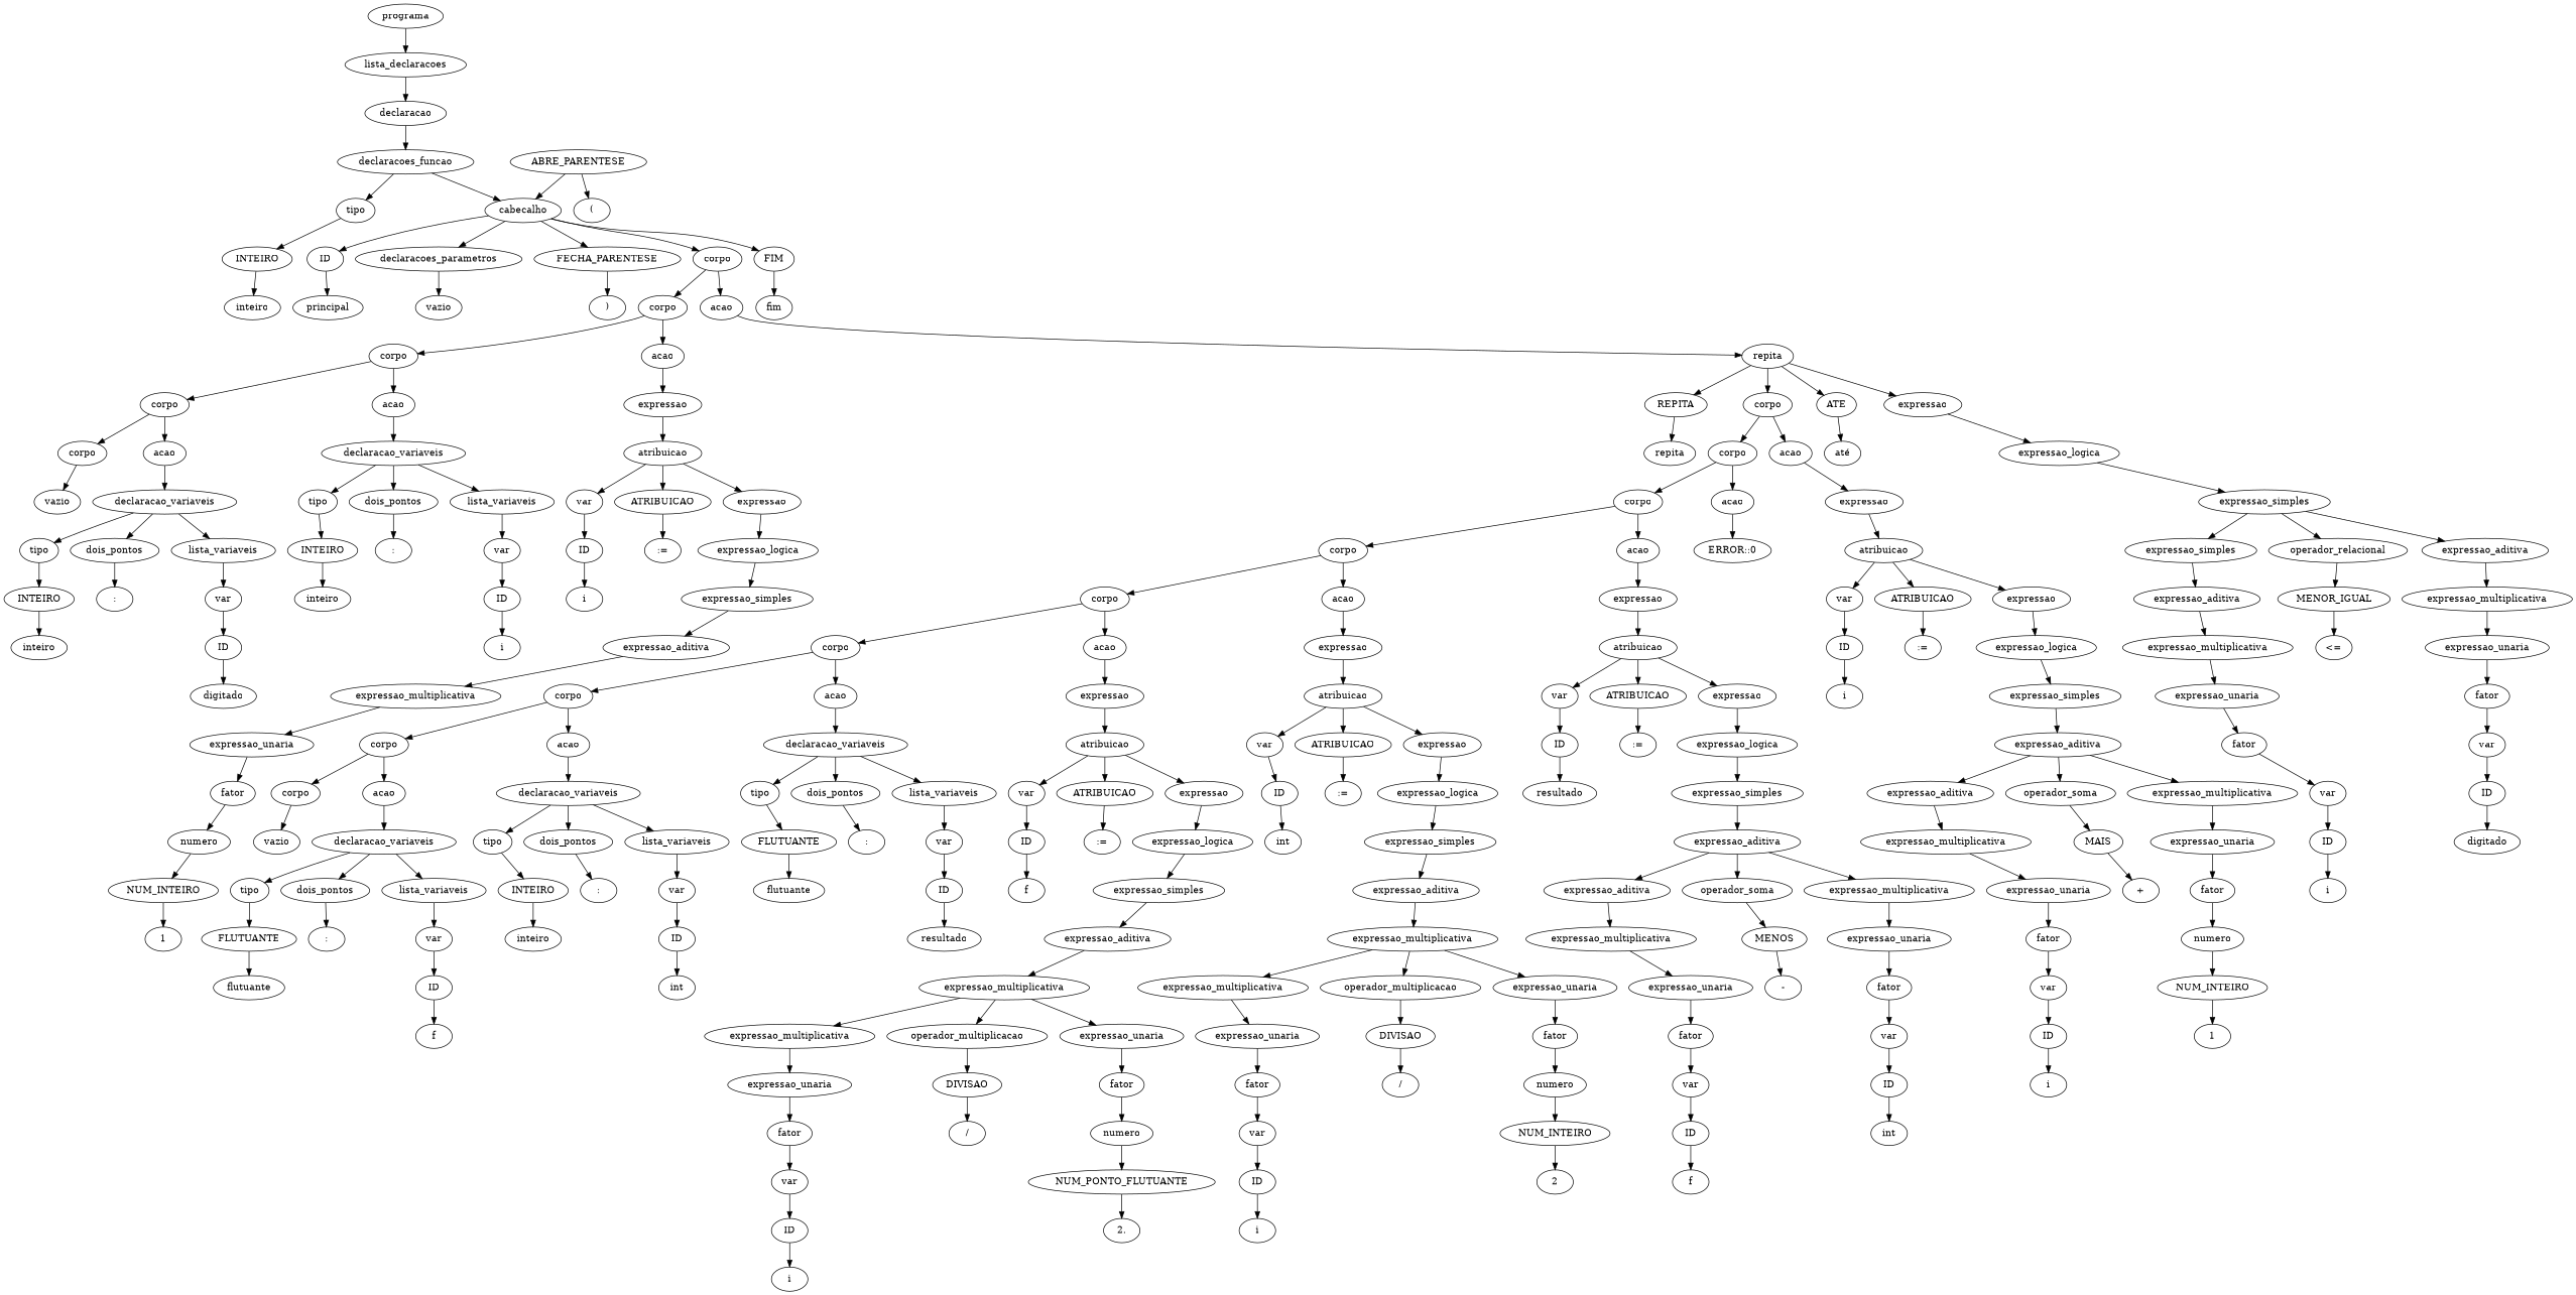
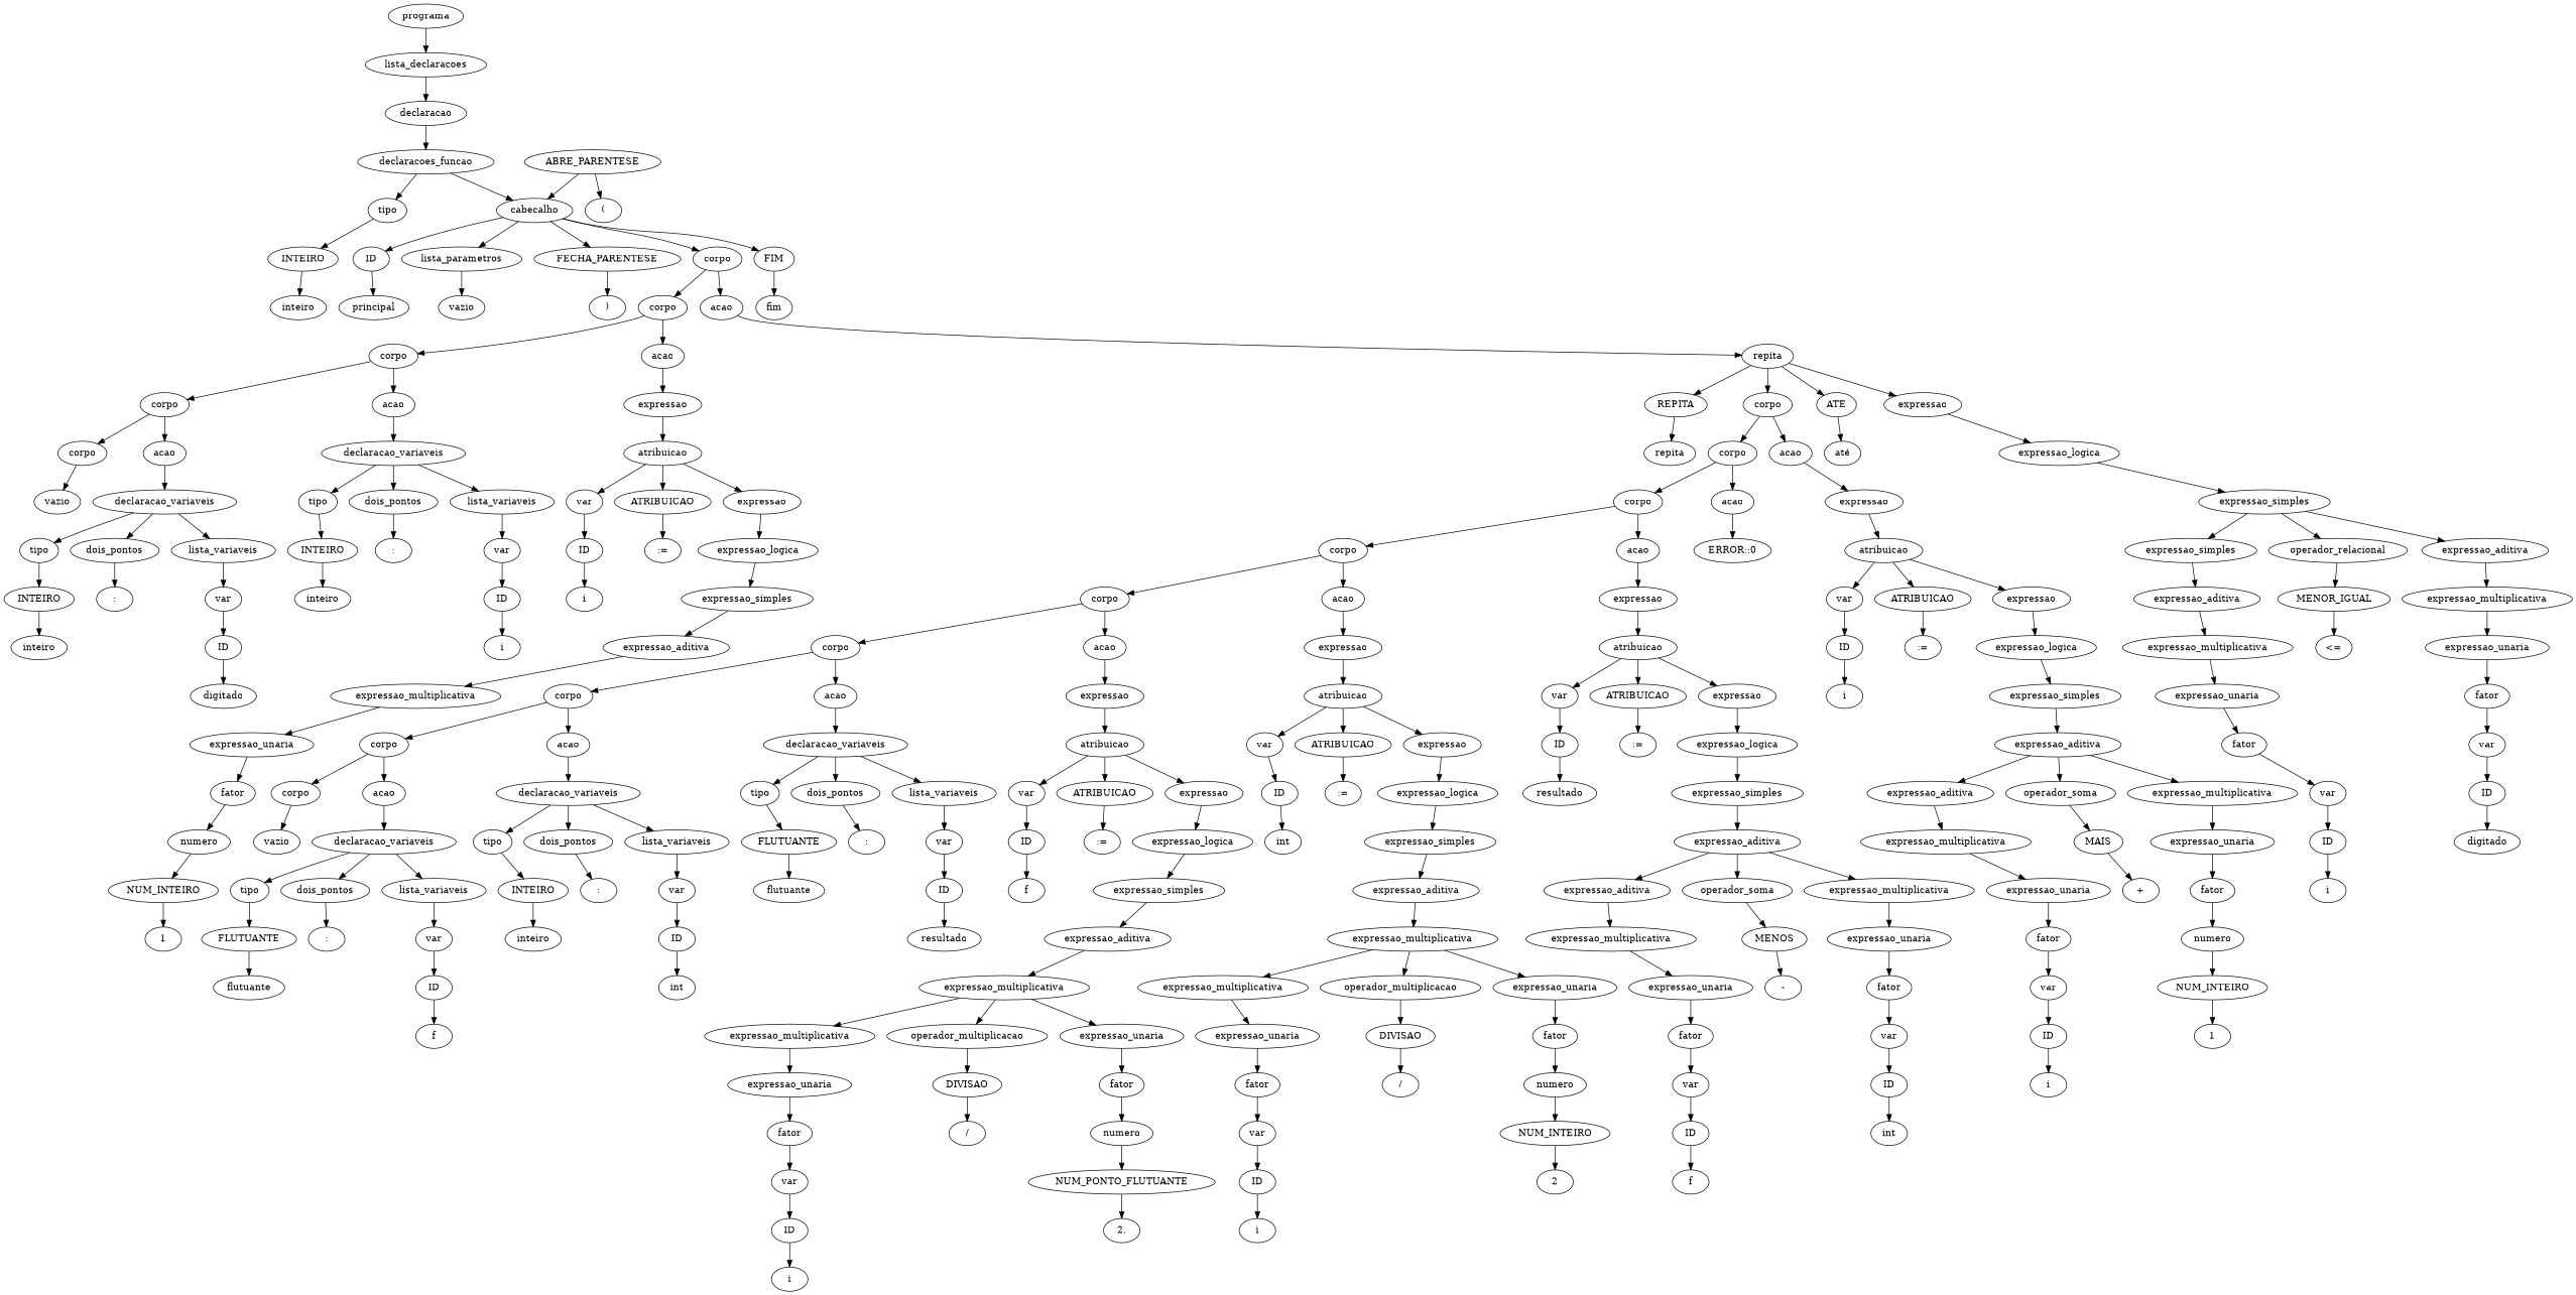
  digraph {
    n1 [label=programa]
    n2 [label=lista_declaracoes]
    n3 [label=declaracao]
    n4 [label=declaracoes_funcao]
    n5 [label=tipo]
    n6 [label=cabecalho]
    n7 [label=INTEIRO]
    n8 [label=ID]
-   n9 [label=declaracoes_parametros]
+   n9 [label=lista_parametros]
    n10 [label=FECHA_PARENTESE]
    n11 [label=corpo]
    n12 [label=FIM]
    n13 [label=inteiro]
    n14 [label=principal]
    n15 [label=ABRE_PARENTESE]
    n16 [label="("]
    n17 [label=vazio]
    n18 [label=")"]
    n19 [label=corpo]
    n20 [label=acao]
    n21 [label=fim]
    n22 [label=corpo]
    n23 [label=acao]
    n24 [label=repita]
    n25 [label=corpo]
    n26 [label=acao]
    n27 [label=expressao]
    n28 [label=corpo]
    n29 [label=acao]
    n30 [label=declaracao_variaveis]
    n31 [label=vazio]
    n32 [label=declaracao_variaveis]
    n33 [label=tipo]
    n34 [label=dois_pontos]
    n35 [label=lista_variaveis]
    n36 [label=INTEIRO]
    n37 [label=":"]
    n38 [label=var]
    n39 [label=inteiro]
    n40 [label=ID]
    n41 [label=digitado]
    n42 [label=tipo]
    n43 [label=dois_pontos]
    n44 [label=lista_variaveis]
    n45 [label=INTEIRO]
    n46 [label=":"]
    n47 [label=var]
    n48 [label=inteiro]
    n49 [label=ID]
    n50 [label=i]
    n51 [label=atribuicao]
    n52 [label=var]
    n53 [label=ATRIBUICAO]
    n54 [label=expressao]
    n55 [label=ID]
    n56 [label=":="]
    n57 [label=expressao_logica]
    n58 [label=i]
    n59 [label=expressao_simples]
    n60 [label=expressao_aditiva]
    n61 [label=expressao_multiplicativa]
    n62 [label=expressao_unaria]
    n63 [label=fator]
    n64 [label=numero]
    n65 [label=NUM_INTEIRO]
    n66 [label=1]
    n67 [label=REPITA]
    n68 [label=corpo]
    n69 [label=ATE]
    n70 [label=expressao]
    n71 [label=repita]
    n72 [label=corpo]
    n73 [label=acao]
    n74 [label="até"]
    n75 [label=expressao_logica]
    n76 [label=corpo]
    n77 [label=acao]
    n78 [label=expressao]
    n79 [label=corpo]
    n80 [label=acao]
    n81 [label="ERROR::0"]
    n82 [label=corpo]
    n83 [label=acao]
    n84 [label=expressao]
    n85 [label=corpo]
    n86 [label=acao]
    n87 [label=expressao]
    n88 [label=corpo]
    n89 [label=acao]
    n90 [label=expressao]
    n91 [label=corpo]
    n92 [label=acao]
    n93 [label=declaracao_variaveis]
    n94 [label=corpo]
    n95 [label=acao]
    n96 [label=declaracao_variaveis]
    n97 [label=vazio]
    n98 [label=declaracao_variaveis]
    n99 [label=tipo]
    n100 [label=dois_pontos]
    n101 [label=lista_variaveis]
    n102 [label=FLUTUANTE]
    n103 [label=":"]
    n104 [label=var]
    n105 [label=flutuante]
    n106 [label=ID]
    n107 [label=f]
    n108 [label=tipo]
    n109 [label=dois_pontos]
    n110 [label=lista_variaveis]
    n111 [label=INTEIRO]
    n112 [label=":"]
    n113 [label=var]
    n114 [label=inteiro]
    n115 [label=ID]
    n116 [label=int]
    n117 [label=tipo]
    n118 [label=dois_pontos]
    n119 [label=lista_variaveis]
    n120 [label=FLUTUANTE]
    n121 [label=":"]
    n122 [label=var]
    n123 [label=flutuante]
    n124 [label=ID]
    n125 [label=resultado]
    n126 [label=atribuicao]
    n127 [label=var]
    n128 [label=ATRIBUICAO]
    n129 [label=expressao]
    n130 [label=ID]
    n131 [label=":="]
    n132 [label=expressao_logica]
    n133 [label=f]
    n134 [label=expressao_simples]
    n135 [label=expressao_aditiva]
    n136 [label=expressao_multiplicativa]
    n137 [label=expressao_multiplicativa]
    n138 [label=operador_multiplicacao]
    n139 [label=expressao_unaria]
    n140 [label=expressao_unaria]
    n141 [label=DIVISAO]
    n142 [label=fator]
    n143 [label=fator]
    n144 [label=var]
    n145 [label=ID]
    n146 [label=i]
    n147 [label="/"]
    n148 [label=numero]
    n149 [label=NUM_PONTO_FLUTUANTE]
    n150 [label=2.]
    n151 [label=atribuicao]
    n152 [label=var]
    n153 [label=ATRIBUICAO]
    n154 [label=expressao]
    n155 [label=ID]
    n156 [label=":="]
    n157 [label=expressao_logica]
    n158 [label=int]
    n159 [label=expressao_simples]
    n160 [label=expressao_aditiva]
    n161 [label=expressao_multiplicativa]
    n162 [label=expressao_multiplicativa]
    n163 [label=operador_multiplicacao]
    n164 [label=expressao_unaria]
    n165 [label=expressao_unaria]
    n166 [label=DIVISAO]
    n167 [label=fator]
    n168 [label=fator]
    n169 [label=var]
    n170 [label=ID]
    n171 [label=i]
    n172 [label="/"]
    n173 [label=numero]
    n174 [label=NUM_INTEIRO]
    n175 [label=2]
    n176 [label=atribuicao]
    n177 [label=var]
    n178 [label=ATRIBUICAO]
    n179 [label=expressao]
    n180 [label=ID]
    n181 [label=":="]
    n182 [label=expressao_logica]
    n183 [label=resultado]
    n184 [label=expressao_simples]
    n185 [label=expressao_aditiva]
    n186 [label=expressao_aditiva]
    n187 [label=operador_soma]
    n188 [label=expressao_multiplicativa]
    n189 [label=expressao_multiplicativa]
    n190 [label=MENOS]
    n191 [label=expressao_unaria]
    n192 [label=expressao_unaria]
    n193 [label=fator]
    n194 [label=var]
    n195 [label=ID]
    n196 [label=f]
    n197 [label="-"]
    n198 [label=fator]
    n199 [label=var]
    n200 [label=ID]
    n201 [label=int]
    n202 [label=atribuicao]
    n203 [label=var]
    n204 [label=ATRIBUICAO]
    n205 [label=expressao]
    n206 [label=ID]
    n207 [label=":="]
    n208 [label=expressao_logica]
    n209 [label=i]
    n210 [label=expressao_simples]
    n211 [label=expressao_aditiva]
    n212 [label=expressao_aditiva]
    n213 [label=operador_soma]
    n214 [label=expressao_multiplicativa]
    n215 [label=expressao_multiplicativa]
    n216 [label=MAIS]
    n217 [label=expressao_unaria]
    n218 [label=expressao_unaria]
    n219 [label=fator]
    n220 [label=var]
    n221 [label=ID]
    n222 [label=i]
    n223 [label="+"]
    n224 [label=fator]
    n225 [label=numero]
    n226 [label=NUM_INTEIRO]
    n227 [label=1]
    n228 [label=expressao_simples]
    n229 [label=expressao_simples]
    n230 [label=operador_relacional]
    n231 [label=expressao_aditiva]
    n232 [label=expressao_aditiva]
    n233 [label=MENOR_IGUAL]
    n234 [label=expressao_multiplicativa]
    n235 [label=expressao_multiplicativa]
    n236 [label=expressao_unaria]
    n237 [label=fator]
    n238 [label=var]
    n239 [label=ID]
    n240 [label=i]
    n241 [label="<="]
    n242 [label=expressao_unaria]
    n243 [label=fator]
    n244 [label=var]
    n245 [label=ID]
    n246 [label=digitado]
    n1 -> n2
    n2 -> n3
    n3 -> n4
    n4 -> n5
    n4 -> n6
    n5 -> n7
    n6 -> n8
    n6 -> n9
    n6 -> n10
    n6 -> n11
    n6 -> n12
    n7 -> n13
    n8 -> n14
    n9 -> n17
    n10 -> n18
    n11 -> n19
    n11 -> n20
    n12 -> n21
    n15 -> n6
    n15 -> n16
    n19 -> n22
    n19 -> n23
    n20 -> n24
    n22 -> n25
    n22 -> n26
    n23 -> n27
    n24 -> n67
    n24 -> n68
    n24 -> n69
    n24 -> n70
    n25 -> n28
    n25 -> n29
    n26 -> n30
    n27 -> n51
    n28 -> n31
    n29 -> n32
    n30 -> n42
    n30 -> n43
    n30 -> n44
    n32 -> n33
    n32 -> n34
    n32 -> n35
    n33 -> n36
    n34 -> n37
    n35 -> n38
    n36 -> n39
    n38 -> n40
    n40 -> n41
    n42 -> n45
    n43 -> n46
    n44 -> n47
    n45 -> n48
    n47 -> n49
    n49 -> n50
    n51 -> n52
    n51 -> n53
    n51 -> n54
    n52 -> n55
    n53 -> n56
    n54 -> n57
    n55 -> n58
    n57 -> n59
    n59 -> n60
    n60 -> n61
    n61 -> n62
    n62 -> n63
    n63 -> n64
    n64 -> n65
    n65 -> n66
    n67 -> n71
    n68 -> n72
    n68 -> n73
    n69 -> n74
    n70 -> n75
    n72 -> n76
    n72 -> n77
    n73 -> n78
    n75 -> n228
    n76 -> n79
    n76 -> n80
    n77 -> n81
    n78 -> n202
    n79 -> n82
    n79 -> n83
    n80 -> n84
    n82 -> n85
    n82 -> n86
    n83 -> n87
    n84 -> n176
    n85 -> n88
    n85 -> n89
    n86 -> n90
    n87 -> n151
    n88 -> n91
    n88 -> n92
    n89 -> n93
    n90 -> n126
    n91 -> n94
    n91 -> n95
    n92 -> n96
    n93 -> n117
    n93 -> n118
    n93 -> n119
    n94 -> n97
    n95 -> n98
    n96 -> n108
    n96 -> n109
    n96 -> n110
    n98 -> n99
    n98 -> n100
    n98 -> n101
    n99 -> n102
    n100 -> n103
    n101 -> n104
    n102 -> n105
    n104 -> n106
    n106 -> n107
    n108 -> n111
    n109 -> n112
    n110 -> n113
    n111 -> n114
    n113 -> n115
    n115 -> n116
    n117 -> n120
    n118 -> n121
    n119 -> n122
    n120 -> n123
    n122 -> n124
    n124 -> n125
    n126 -> n127
    n126 -> n128
    n126 -> n129
    n127 -> n130
    n128 -> n131
    n129 -> n132
    n130 -> n133
    n132 -> n134
    n134 -> n135
    n135 -> n136
    n136 -> n137
    n136 -> n138
    n136 -> n139
    n137 -> n140
    n138 -> n141
    n139 -> n142
    n140 -> n143
    n141 -> n147
    n142 -> n148
    n143 -> n144
    n144 -> n145
    n145 -> n146
    n148 -> n149
    n149 -> n150
    n151 -> n152
    n151 -> n153
    n151 -> n154
    n152 -> n155
    n153 -> n156
    n154 -> n157
    n155 -> n158
    n157 -> n159
    n159 -> n160
    n160 -> n161
    n161 -> n162
    n161 -> n163
    n161 -> n164
    n162 -> n165
    n163 -> n166
    n164 -> n167
    n165 -> n168
    n166 -> n172
    n167 -> n173
    n168 -> n169
    n169 -> n170
    n170 -> n171
    n173 -> n174
    n174 -> n175
    n176 -> n177
    n176 -> n178
    n176 -> n179
    n177 -> n180
    n178 -> n181
    n179 -> n182
    n180 -> n183
    n182 -> n184
    n184 -> n185
    n185 -> n186
    n185 -> n187
    n185 -> n188
    n186 -> n189
    n187 -> n190
    n188 -> n191
    n189 -> n192
    n190 -> n197
    n191 -> n198
    n192 -> n193
    n193 -> n194
    n194 -> n195
    n195 -> n196
    n198 -> n199
    n199 -> n200
    n200 -> n201
    n202 -> n203
    n202 -> n204
    n202 -> n205
    n203 -> n206
    n204 -> n207
    n205 -> n208
    n206 -> n209
    n208 -> n210
    n210 -> n211
    n211 -> n212
    n211 -> n213
    n211 -> n214
    n212 -> n215
    n213 -> n216
    n214 -> n217
    n215 -> n218
    n216 -> n223
    n217 -> n224
    n218 -> n219
    n219 -> n220
    n220 -> n221
    n221 -> n222
    n224 -> n225
    n225 -> n226
    n226 -> n227
    n228 -> n229
    n228 -> n230
    n228 -> n231
    n229 -> n232
    n230 -> n233
    n231 -> n234
    n232 -> n235
    n233 -> n241
    n234 -> n242
    n235 -> n236
    n236 -> n237
    n237 -> n238
    n238 -> n239
    n239 -> n240
    n242 -> n243
    n243 -> n244
    n244 -> n245
    n245 -> n246
  }
